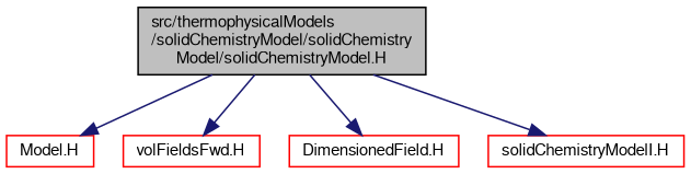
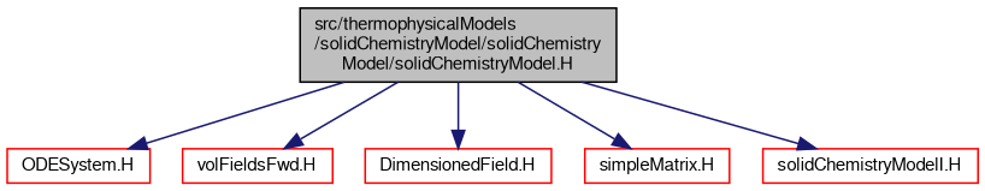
  digraph {
    node [color=red fontname=FreeSans fontsize=10 shape=record]
    edge [color=midnightblue fontname=FreeSans fontsize=10 labelfontname=FreeSans labelfontsize=10 style=solid]
    n1 [color=black fillcolor=grey75 fontcolor=black height=0.2 label="src/thermophysicalModels\l/solidChemistryModel/solidChemistry\lModel/solidChemistryModel.H" style=filled width=0.4]
-   n2 [height=0.2 label="Model.H" width=0.4]
+   n2 [height=0.2 label="ODESystem.H" width=0.4]
    n3 [height=0.2 label="volFieldsFwd.H" width=0.4]
    n4 [height=0.2 label="DimensionedField.H" width=0.4]
+   n5 [height=0.2 label="simpleMatrix.H" width=0.4]
    n6 [height=0.2 label="solidChemistryModelI.H" width=0.4]
    n1 -> n2
    n1 -> n3
    n1 -> n4
+   n1 -> n5
    n1 -> n6
  }
